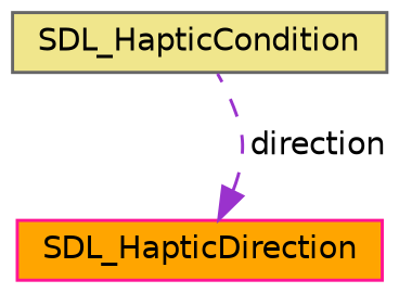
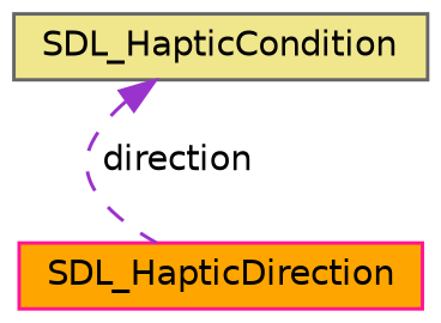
  digraph {
    fontname="DejaVu Sans"
    node [fontname="DejaVu Sans" fontsize=10 shape=box style=filled]
    n1 [color=gray40 fillcolor=khaki fontcolor=black height=0.2 label=SDL_HapticCondition width=0.4]
    n2 [color=deeppink fillcolor=orange height=0.2 label=SDL_HapticDirection width=0.4]
-   n2 -> n1 [color=darkorchid3 dir=back fontname="DejaVu Sans" fontsize=10 label=" direction" labelfontname=FreeSans labelfontsize=10 style=dashed]
+   n1 -> n2 [color=darkorchid3 dir=back fontname="DejaVu Sans" fontsize=10 label=" direction" labelfontname=FreeSans labelfontsize=10 style=dashed]
  }
